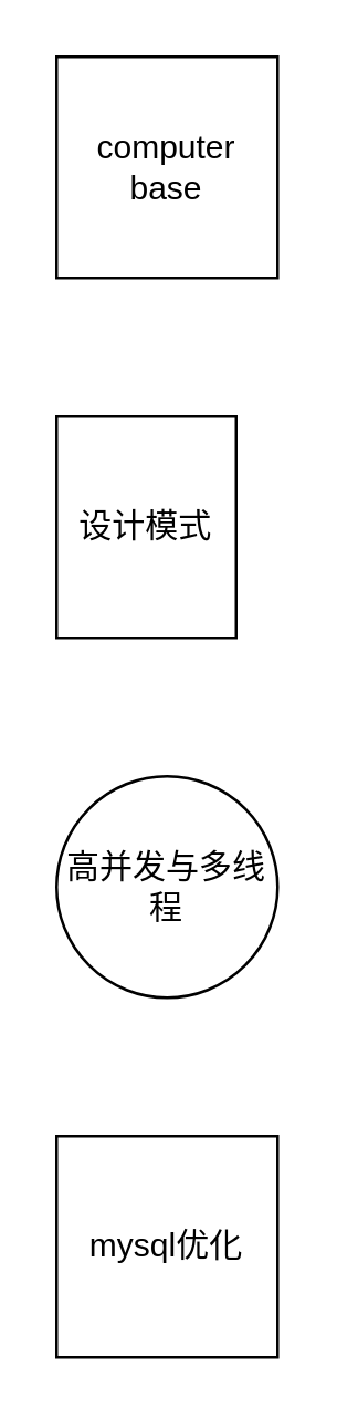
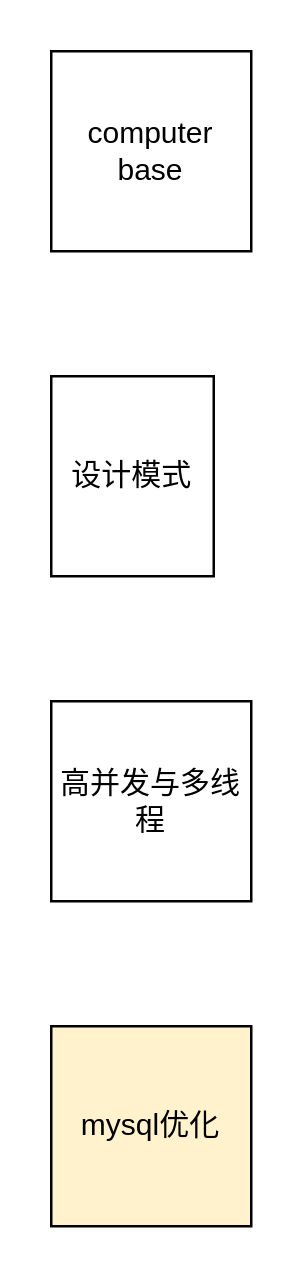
  <mxCell id="0" />
  <mxCell id="1" parent="0" />
  <mxCell id="2" value="computer base" style="whiteSpace=wrap;html=1;aspect=fixed;" vertex="1" parent="1"><mxGeometry x="20" y="20" width="80" height="80" as="geometry" /></mxCell>
  <mxCell id="3" value="设计模式" style="whiteSpace=wrap;html=1;aspect=fixed;" vertex="1" parent="1"><mxGeometry x="20" y="150" width="65" height="80" as="geometry" /></mxCell>
- <mxCell id="4" value="高并发与多线程" style="ellipse;whiteSpace=wrap;html=1;aspect=fixed;" vertex="1" parent="1"><mxGeometry x="20" y="280" width="80" height="80" as="geometry" /></mxCell>
- <mxCell id="5" value="mysql优化" style="whiteSpace=wrap;html=1;aspect=fixed;" vertex="1" parent="1"><mxGeometry x="20" y="410" width="80" height="80" as="geometry" /></mxCell>
+ <mxCell id="4" value="高并发与多线程" style="whiteSpace=wrap;html=1;aspect=fixed;" vertex="1" parent="1"><mxGeometry x="20" y="280" width="80" height="80" as="geometry" /></mxCell>
+ <mxCell id="5" value="mysql优化" style="whiteSpace=wrap;html=1;aspect=fixed;fillColor=#fff2cc;" vertex="1" parent="1"><mxGeometry x="20" y="410" width="80" height="80" as="geometry" /></mxCell>
